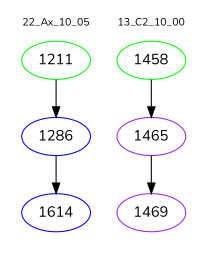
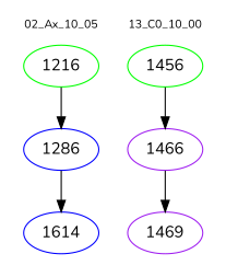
  digraph {
    fontname=Nunito
    node [color=green fontname=Nunito]
    edge [color=black fontname=Nunito]
-   n1 [label=1211]
+   n1 [label=1216]
    n2 [color=blue label=1286]
    n3 [color=blue label=1614]
-   n4 [label=1458]
-   n5 [color=purple label=1465]
+   n4 [label=1456]
+   n5 [color=purple label=1466]
    n6 [color=purple label=1469]
    subgraph cluster_1 {
      color=white
      fontsize=10
-     label="22_Ax_10_05"
+     label="02_Ax_10_05"
      n1
      n2
      n3
    }
    subgraph cluster_2 {
      color=white
      fontsize=10
-     label="13_C2_10_00"
+     label="13_C0_10_00"
      n4
      n5
      n6
    }
    n1 -> n2
    n2 -> n3
    n4 -> n5
    n5 -> n6
  }
